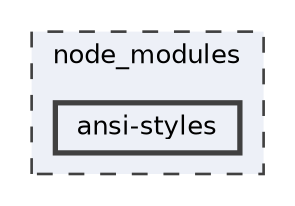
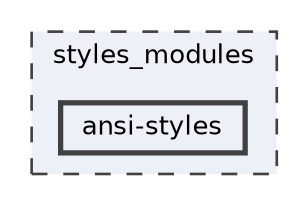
  digraph {
    compound=true
    n1 [color=grey25 fillcolor="#edf0f7" fontname=Helvetica fontsize=10 height=0.2 label="ansi-styles" shape=box style="filled,bold" width=0.4]
    subgraph cluster_1 {
      bgcolor="#edf0f7"
      fontname=Helvetica
      fontsize=10
-     label=node_modules
+     label=styles_modules
      pencolor=grey25
      style="filled,dashed"
      n1
    }
  }
